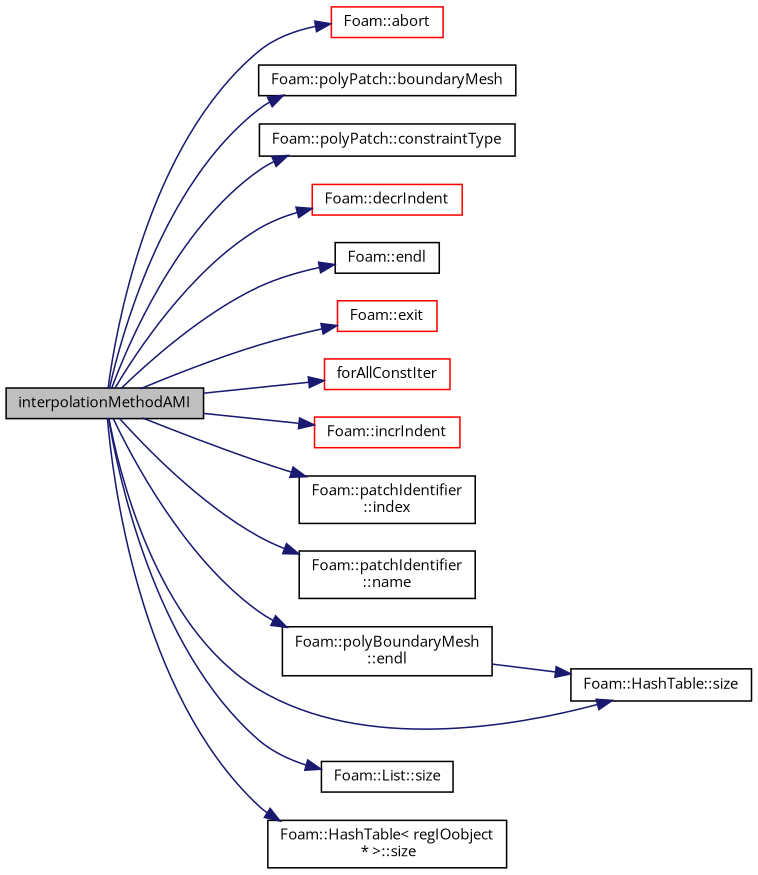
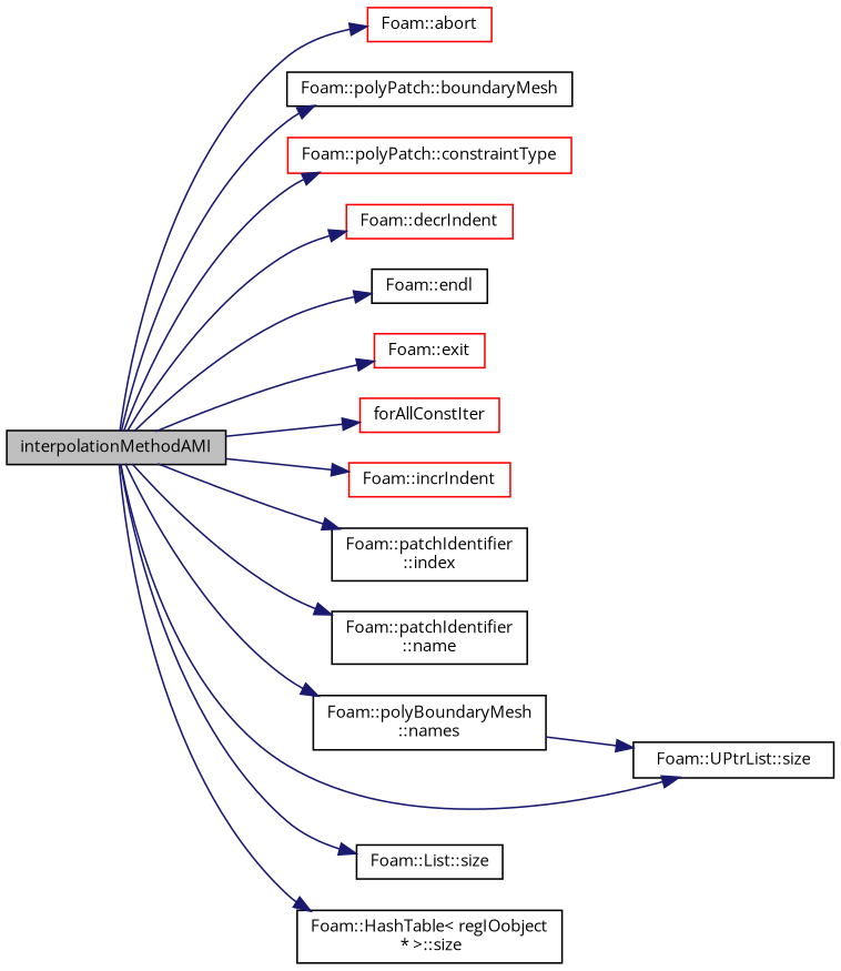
  digraph {
    fontname="Open Sans"
    rankdir=LR
    node [color=black fontname="Open Sans" fontsize=10 shape=record]
    edge [color=midnightblue fontname="Open Sans" fontsize=10 labelfontname=Helvetica labelfontsize=10 style=solid]
    n1 [fillcolor=grey75 fontcolor=black height=0.2 label=interpolationMethodAMI style=filled width=0.4]
    n2 [color=red height=0.2 label="Foam::abort" width=0.4]
    n3 [height=0.2 label="Foam::polyPatch::boundaryMesh" width=0.4]
-   n4 [height=0.2 label="Foam::polyPatch::constraintType" width=0.4]
+   n4 [color=red height=0.2 label="Foam::polyPatch::constraintType" width=0.4]
    n5 [color=red height=0.2 label="Foam::decrIndent" width=0.4]
    n6 [height=0.2 label="Foam::endl" width=0.4]
    n7 [color=red height=0.2 label="Foam::exit" width=0.4]
    n8 [color=red height=0.2 label=forAllConstIter width=0.4]
    n9 [color=red height=0.2 label="Foam::incrIndent" width=0.4]
    n10 [height=0.2 label="Foam::patchIdentifier\l::index" width=0.4]
    n11 [height=0.2 label="Foam::patchIdentifier\l::name" width=0.4]
-   n12 [height=0.2 label="Foam::polyBoundaryMesh\l::endl" width=0.4]
-   n13 [height=0.2 label="Foam::HashTable::size" width=0.4]
+   n12 [height=0.2 label="Foam::polyBoundaryMesh\l::names" width=0.4]
+   n13 [height=0.2 label="Foam::UPtrList::size" width=0.4]
    n14 [height=0.2 label="Foam::List::size" width=0.4]
    n15 [height=0.2 label="Foam::HashTable\< regIOobject\l * \>::size" width=0.4]
    n1 -> n2
    n1 -> n3
    n1 -> n4
    n1 -> n5
    n1 -> n6
    n1 -> n7
    n1 -> n8
    n1 -> n9
    n1 -> n10
    n1 -> n11
    n1 -> n12
    n1 -> n13
    n1 -> n14
    n1 -> n15
    n12 -> n13
  }
